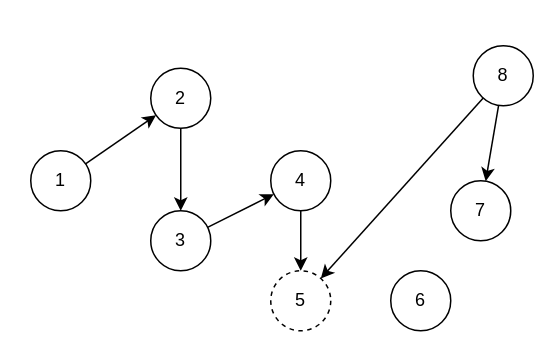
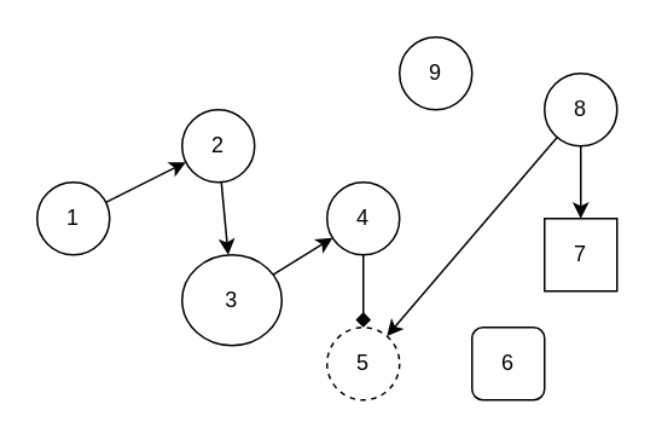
  <mxCell id="0" />
  <mxCell id="1" parent="0" />
  <mxCell id="2" value="1" style="ellipse;whiteSpace=wrap;html=1;aspect=fixed;" parent="1" vertex="1"><mxGeometry x="20" y="100" width="40" height="40" as="geometry" /></mxCell>
- <mxCell id="3" value="2" style="ellipse;whiteSpace=wrap;html=1;aspect=fixed;" parent="1" vertex="1"><mxGeometry x="100" y="45" width="40" height="40" as="geometry" /></mxCell>
+ <mxCell id="3" value="2" style="ellipse;whiteSpace=wrap;html=1;aspect=fixed;" parent="1" vertex="1"><mxGeometry x="100" y="60" width="40" height="40" as="geometry" /></mxCell>
  <mxCell id="4" value="4" style="ellipse;whiteSpace=wrap;html=1;aspect=fixed;" parent="1" vertex="1"><mxGeometry x="180" y="100" width="40" height="40" as="geometry" /></mxCell>
- <mxCell id="5" value="3" style="ellipse;whiteSpace=wrap;html=1;aspect=fixed;" parent="1" vertex="1"><mxGeometry x="100" y="140" width="40" height="40" as="geometry" /></mxCell>
+ <mxCell id="5" value="3" style="ellipse;whiteSpace=wrap;html=1;aspect=fixed;" parent="1" vertex="1"><mxGeometry x="100" y="140" width="55" height="50" as="geometry" /></mxCell>
  <mxCell id="6" value="5" style="ellipse;whiteSpace=wrap;html=1;aspect=fixed;dashed=1;" parent="1" vertex="1"><mxGeometry x="180" y="180" width="40" height="40" as="geometry" /></mxCell>
- <mxCell id="7" value="6" style="ellipse;whiteSpace=wrap;html=1;aspect=fixed;" parent="1" vertex="1"><mxGeometry x="260" y="180" width="40" height="40" as="geometry" /></mxCell>
- <mxCell id="8" value="7" style="ellipse;whiteSpace=wrap;html=1;aspect=fixed;" parent="1" vertex="1"><mxGeometry x="300" y="120" width="40" height="40" as="geometry" /></mxCell>
- <mxCell id="9" value="8" style="ellipse;whiteSpace=wrap;html=1;aspect=fixed;" parent="1" vertex="1"><mxGeometry x="315" y="30" width="40" height="40" as="geometry" /></mxCell>
+ <mxCell id="7" value="6" style="whiteSpace=wrap;html=1;aspect=fixed;rounded=1;" parent="1" vertex="1"><mxGeometry x="260" y="180" width="40" height="40" as="geometry" /></mxCell>
+ <mxCell id="8" value="7" style="whiteSpace=wrap;html=1;aspect=fixed;rounded=0;" parent="1" vertex="1"><mxGeometry x="300" y="120" width="40" height="40" as="geometry" /></mxCell>
+ <mxCell id="9" value="8" style="ellipse;whiteSpace=wrap;html=1;aspect=fixed;" parent="1" vertex="1"><mxGeometry x="300" y="40" width="40" height="40" as="geometry" /></mxCell>
+ <mxCell id="10" value="9" style="ellipse;whiteSpace=wrap;html=1;aspect=fixed;" parent="1" vertex="1"><mxGeometry x="220" y="20" width="40" height="40" as="geometry" /></mxCell>
  <mxCell id="11" value="" style="endArrow=classic;html=1;rounded=0;" parent="1" source="9" target="6" edge="1"><mxGeometry width="50" height="50" relative="1" as="geometry"><mxPoint x="410" y="100" as="sourcePoint" /><mxPoint x="460" y="50" as="targetPoint" /></mxGeometry></mxCell>
  <mxCell id="12" value="" style="endArrow=classic;html=1;rounded=0;" parent="1" source="9" target="8" edge="1"><mxGeometry width="50" height="50" relative="1" as="geometry"><mxPoint x="390" y="100" as="sourcePoint" /><mxPoint x="440" y="50" as="targetPoint" /></mxGeometry></mxCell>
  <mxCell id="13" value="" style="endArrow=classic;html=1;rounded=0;" parent="1" source="3" target="5" edge="1"><mxGeometry width="50" height="50" relative="1" as="geometry"><mxPoint x="40" y="260" as="sourcePoint" /><mxPoint x="90" y="210" as="targetPoint" /></mxGeometry></mxCell>
  <mxCell id="14" value="" style="endArrow=classic;html=1;rounded=0;" parent="1" source="5" target="4" edge="1"><mxGeometry width="50" height="50" relative="1" as="geometry"><mxPoint x="160" y="120" as="sourcePoint" /><mxPoint x="160" y="160" as="targetPoint" /></mxGeometry></mxCell>
  <mxCell id="15" value="" style="endArrow=classic;html=1;rounded=0;" parent="1" source="2" target="3" edge="1"><mxGeometry width="50" height="50" relative="1" as="geometry"><mxPoint x="10" y="240" as="sourcePoint" /><mxPoint x="60" y="190" as="targetPoint" /></mxGeometry></mxCell>
- <mxCell id="16" value="" style="endArrow=classic;html=1;rounded=0;" parent="1" source="4" target="6" edge="1"><mxGeometry width="50" height="50" relative="1" as="geometry"><mxPoint x="20" y="260" as="sourcePoint" /><mxPoint x="70" y="210" as="targetPoint" /></mxGeometry></mxCell>
+ <mxCell id="16" value="" style="endArrow=diamond;html=1;rounded=0;" parent="1" source="4" target="6" edge="1"><mxGeometry width="50" height="50" relative="1" as="geometry"><mxPoint x="20" y="260" as="sourcePoint" /><mxPoint x="70" y="210" as="targetPoint" /></mxGeometry></mxCell>
